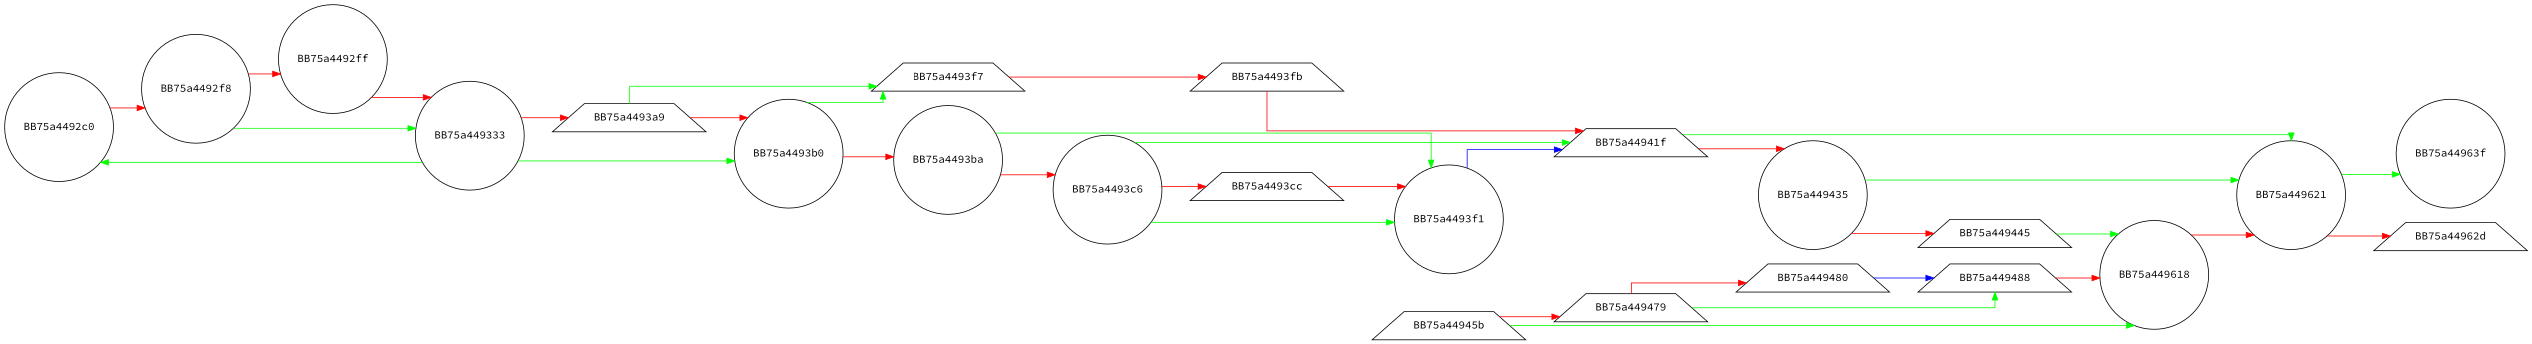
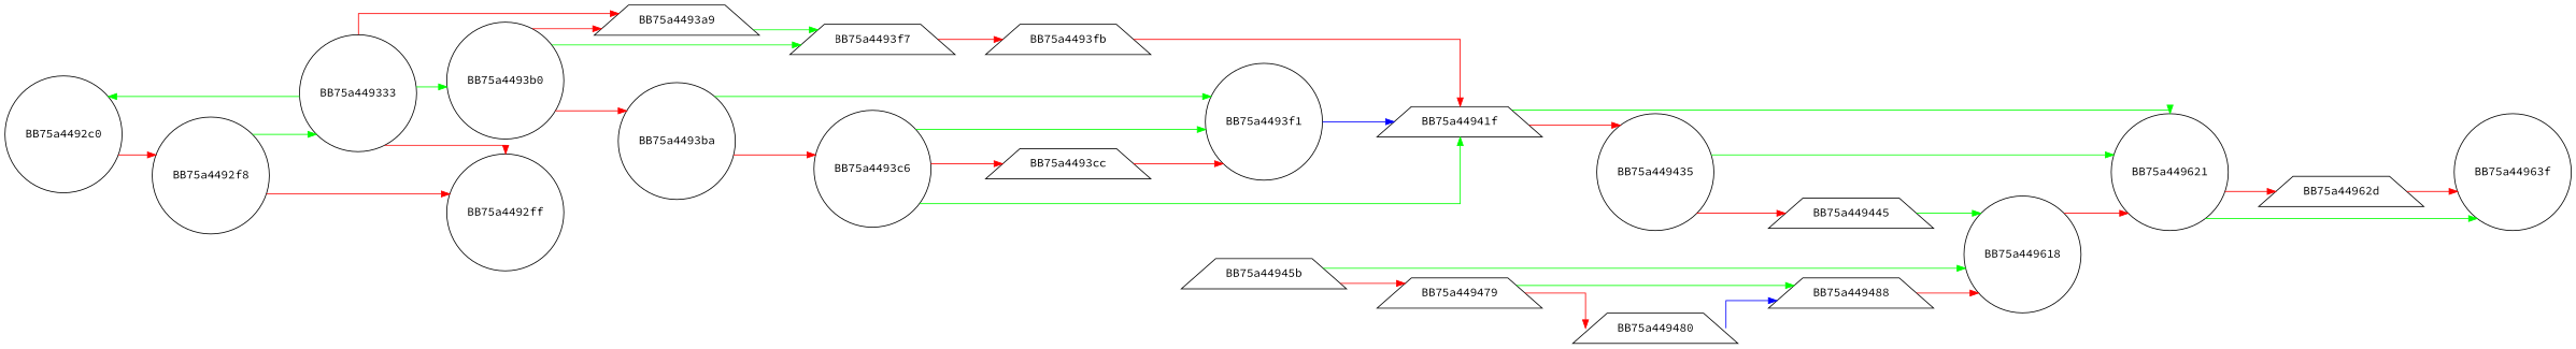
  digraph {
    fontname="Source Code Pro"
    rankdir=LR
    splines=ortho
    node [fontname="Source Code Pro" shape=circle]
    edge [color=red fontname="Source Code Pro"]
    BB75a4492c0
    BB75a4492f8
    BB75a449333
    BB75a4493b0
    BB75a4493a9 [shape=trapezium]
    BB75a4492ff
    BB75a4493f7 [shape=trapezium]
    BB75a4493ba
    BB75a4493fb [shape=trapezium]
    BB75a4493f1
    BB75a4493c6
    BB75a449621
    BB75a44941f [shape=trapezium]
    BB75a449435
    BB75a4493cc [shape=trapezium]
    BB75a44963f
    BB75a44962d [shape=trapezium]
    BB75a449445 [shape=trapezium]
    BB75a449618
    BB75a44945b [shape=trapezium]
    BB75a449479 [shape=trapezium]
    BB75a449488 [shape=trapezium]
    BB75a449480 [shape=trapezium]
    BB75a4492c0 -> BB75a4492f8
    BB75a4492f8 -> BB75a449333 [color=green]
    BB75a4492f8 -> BB75a4492ff
    BB75a449333 -> BB75a4492c0 [color=green]
    BB75a449333 -> BB75a4493b0 [color=green]
    BB75a449333 -> BB75a4493a9
    BB75a4493b0 -> BB75a4493f7 [color=green]
    BB75a4493b0 -> BB75a4493ba
-   BB75a4493a9 -> BB75a4493b0
+   BB75a4493b0 -> BB75a4493a9
    BB75a4493a9 -> BB75a4493f7 [color=green]
-   BB75a4492ff -> BB75a449333
+   BB75a449333 -> BB75a4492ff
    BB75a4493f7 -> BB75a4493fb
    BB75a4493ba -> BB75a4493f1 [color=green]
    BB75a4493ba -> BB75a4493c6
    BB75a4493fb -> BB75a44941f
    BB75a4493f1 -> BB75a44941f [color=blue]
    BB75a4493c6 -> BB75a4493f1 [color=green]
    BB75a4493c6 -> BB75a44941f [color=green]
    BB75a4493c6 -> BB75a4493cc
    BB75a449621 -> BB75a44963f [color=green]
    BB75a449621 -> BB75a44962d
    BB75a44941f -> BB75a449621 [color=green]
    BB75a44941f -> BB75a449435
    BB75a449435 -> BB75a449621 [color=green]
    BB75a449435 -> BB75a449445
    BB75a4493cc -> BB75a4493f1
+   BB75a44962d -> BB75a44963f
    BB75a449445 -> BB75a449618 [color=green]
    BB75a449618 -> BB75a449621
    BB75a44945b -> BB75a449618 [color=green]
    BB75a44945b -> BB75a449479
    BB75a449479 -> BB75a449488 [color=green]
    BB75a449479 -> BB75a449480
    BB75a449488 -> BB75a449618
    BB75a449480 -> BB75a449488 [color=blue]
  }
